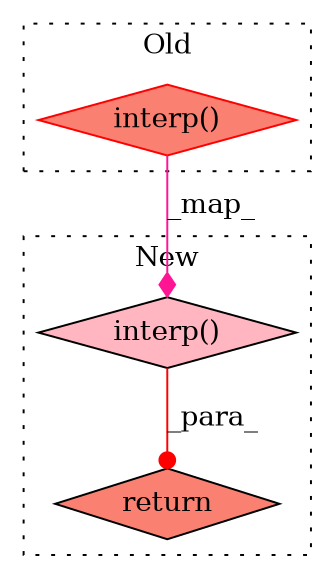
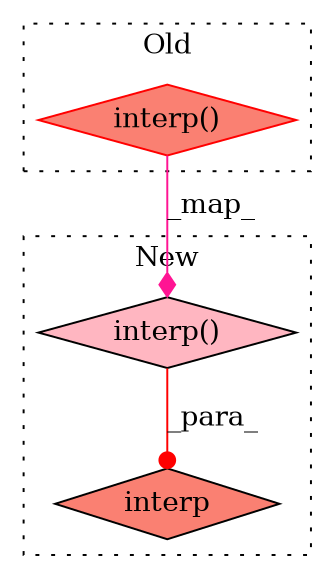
  digraph {
    node [a=75 l="12,65" shape=diamond style=filled fillcolor=salmon color=black]
    n1 [label="interp()" s="12394,12409" fillcolor=lightpink]
-   n2 [a=93 l=7 label=return s=12387]
+   n2 [a=93 l=7 label=interp s=12387]
    n3 [label="interp()" s="12361,12376" color=red]
    subgraph cluster_1 {
      label=New
      style=dotted
      n1
      n2
    }
    subgraph cluster_2 {
      label=Old
      style=dotted
      n3
    }
    n1 -> n2 [label=_para_ color=red arrowhead=dot]
    n3 -> n1 [label=_map_ color=deeppink arrowhead=diamond]
  }
